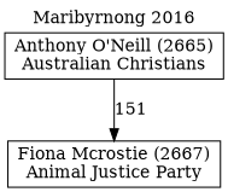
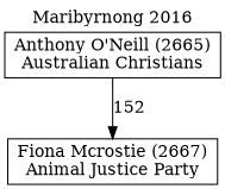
  digraph {
    label="Maribyrnong 2016"
    labelloc=t
    mclimit=10
    node [shape=box]
    n1 [label="Fiona Mcrostie (2667)\nAnimal Justice Party"]
    n2 [label="Anthony O'Neill (2665)\nAustralian Christians"]
-   n2 -> n1 [label=151]
+   n2 -> n1 [label=152]
  }
